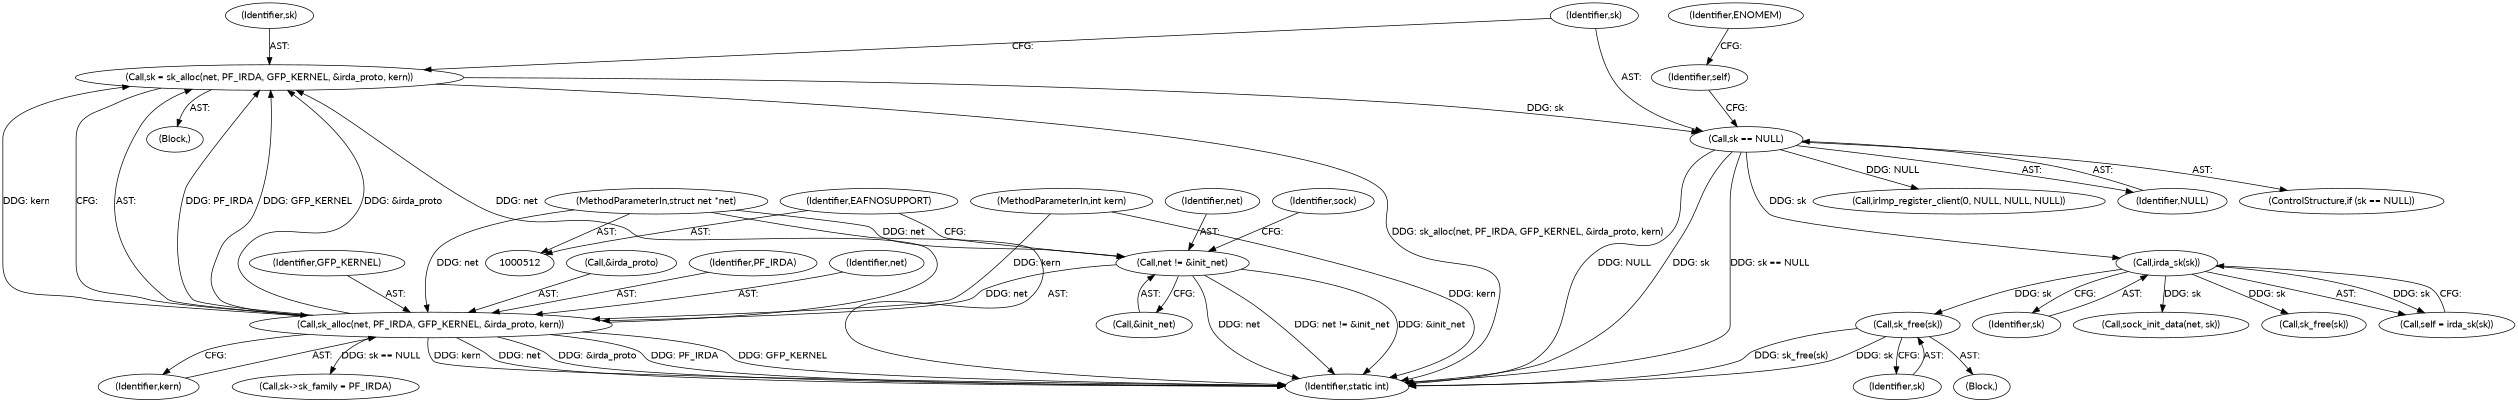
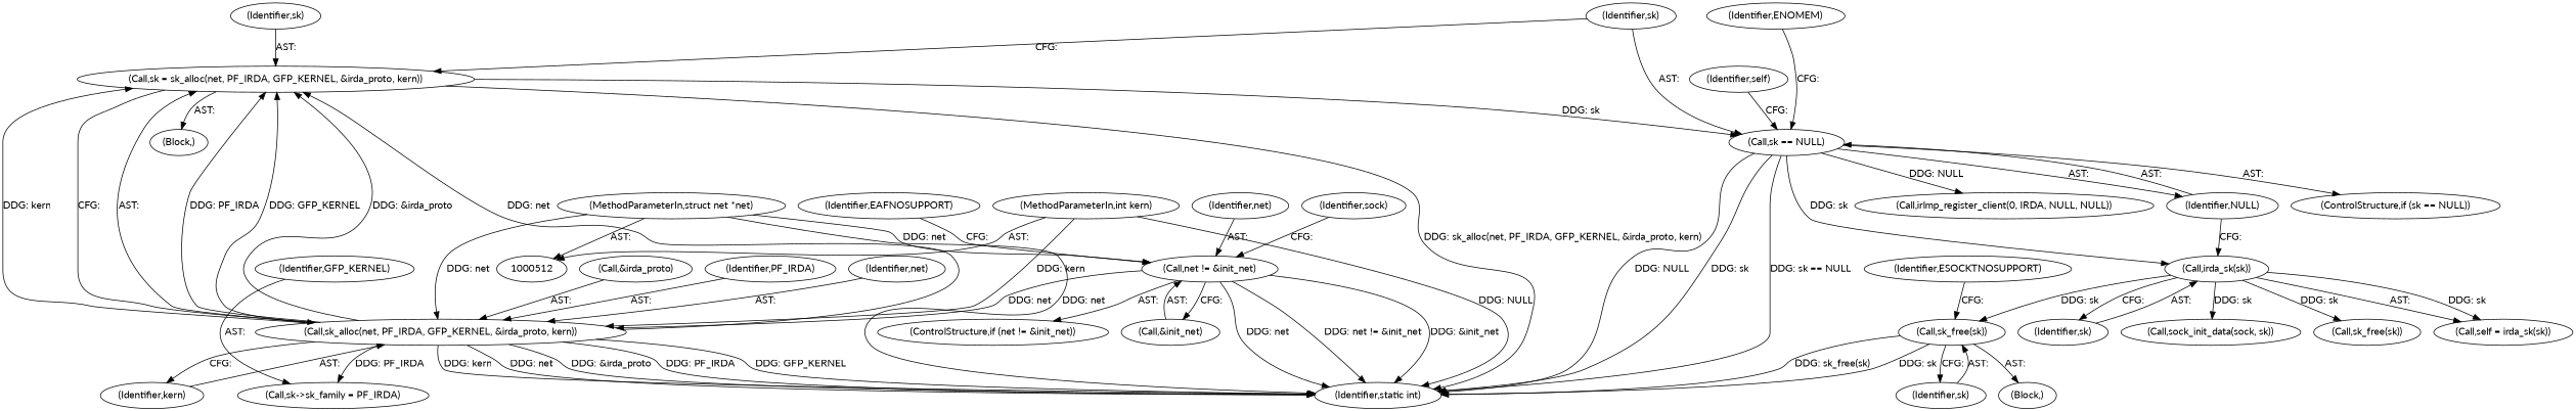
  digraph {
    fontname=Lato
    node [fontname=Lato]
    edge [fontname=Lato]
    n1 [label="(Call,sk_free(sk))"]
    n2 [label="(Block,)"]
    n3 [label="(Identifier,static int)"]
    n4 [label="(Identifier,sk)"]
    n5 [label="(Call,irda_sk(sk))"]
    n6 [label="(Call,self = irda_sk(sk))"]
-   n7 [label="(Call,sock_init_data(net, sk))"]
+   n7 [label="(Call,sock_init_data(sock, sk))"]
    n8 [label="(Call,sk_free(sk))"]
    n9 [label="(Identifier,sk)"]
    n10 [label="(Call,sk == NULL)"]
-   n11 [label="(Call,irlmp_register_client(0, NULL, NULL, NULL))"]
+   n11 [label="(Call,irlmp_register_client(0, IRDA, NULL, NULL))"]
    n12 [label="(Identifier,NULL)"]
    n13 [label="(ControlStructure,if (sk == NULL))"]
    n14 [label="(Call,sk = sk_alloc(net, PF_IRDA, GFP_KERNEL, &irda_proto, kern))"]
    n15 [label="(Call,sk_alloc(net, PF_IRDA, GFP_KERNEL, &irda_proto, kern))"]
    n16 [label="(Block,)"]
    n17 [label="(Identifier,kern)"]
    n18 [label="(Call,sk->sk_family = PF_IRDA)"]
    n19 [label="(Call,net != &init_net)"]
+   n20 [label="(ControlStructure,if (net != &init_net))"]
    n21 [label="(Call,&init_net)"]
    n22 [label="(MethodParameterIn,struct net *net)"]
    n23 [label=1000512]
    n24 [label="(MethodParameterIn,int kern)"]
    n25 [label="(Identifier,sock)"]
    n26 [label="(Identifier,sk)"]
+   n27 [label="(Identifier,ESOCKTNOSUPPORT)"]
    n28 [label="(Call,&irda_proto)"]
    n29 [label="(Identifier,GFP_KERNEL)"]
    n30 [label="(Identifier,sk)"]
    n31 [label="(Identifier,net)"]
    n32 [label="(Identifier,self)"]
    n33 [label="(Identifier,PF_IRDA)"]
    n34 [label="(Identifier,net)"]
    n35 [label="(Identifier,ENOMEM)"]
    n36 [label="(Identifier,EAFNOSUPPORT)"]
    n1 -> n2 [label="AST: "]
    n1 -> n3 [label="DDG: sk_free(sk)"]
    n1 -> n3 [label="DDG: sk"]
    n1 -> n4 [label="CFG: "]
    n4 -> n1 [label="AST: "]
    n5 -> n1 [label="DDG: sk"]
    n5 -> n6 [label="AST: "]
    n5 -> n6 [label="DDG: sk"]
    n5 -> n7 [label="DDG: sk"]
    n5 -> n8 [label="DDG: sk"]
    n5 -> n9 [label="CFG: "]
-   n6 -> n5 [label="CFG: "]
+   n12 -> n5 [label="CFG: "]
    n9 -> n5 [label="AST: "]
    n10 -> n3 [label="DDG: NULL"]
    n10 -> n3 [label="DDG: sk"]
    n10 -> n3 [label="DDG: sk == NULL"]
    n10 -> n5 [label="DDG: sk"]
    n10 -> n11 [label="DDG: NULL"]
    n10 -> n12 [label="AST: "]
    n10 -> n13 [label="AST: "]
    n12 -> n10 [label="AST: "]
    n14 -> n3 [label="DDG: sk_alloc(net, PF_IRDA, GFP_KERNEL, &irda_proto, kern)"]
    n14 -> n10 [label="DDG: sk"]
    n14 -> n15 [label="CFG: "]
    n14 -> n16 [label="AST: "]
    n15 -> n3 [label="DDG: GFP_KERNEL"]
    n15 -> n3 [label="DDG: kern"]
    n15 -> n3 [label="DDG: net"]
    n15 -> n3 [label="DDG: &irda_proto"]
    n15 -> n3 [label="DDG: PF_IRDA"]
    n15 -> n14 [label="AST: "]
    n15 -> n14 [label="DDG: kern"]
    n15 -> n14 [label="DDG: PF_IRDA"]
    n15 -> n14 [label="DDG: GFP_KERNEL"]
    n15 -> n14 [label="DDG: &irda_proto"]
    n15 -> n14 [label="DDG: net"]
    n15 -> n17 [label="CFG: "]
-   n15 -> n18 [label="DDG: sk == NULL"]
+   n15 -> n18 [label="DDG: PF_IRDA"]
    n17 -> n15 [label="AST: "]
    n19 -> n3 [label="DDG: net != &init_net"]
    n19 -> n3 [label="DDG: &init_net"]
    n19 -> n3 [label="DDG: net"]
    n19 -> n15 [label="DDG: net"]
+   n19 -> n20 [label="AST: "]
    n19 -> n21 [label="CFG: "]
    n21 -> n19 [label="AST: "]
-   n22 -> n3 [label="AST: "]
+   n22 -> n3 [label="DDG: net"]
    n22 -> n15 [label="DDG: net"]
    n22 -> n19 [label="DDG: net"]
    n22 -> n23 [label="AST: "]
-   n24 -> n3 [label="DDG: kern"]
+   n24 -> n3 [label="DDG: NULL"]
    n24 -> n15 [label="DDG: kern"]
-   n36 -> n23 [label="AST: "]
+   n24 -> n23 [label="AST: "]
    n25 -> n19 [label="CFG: "]
    n26 -> n10 [label="AST: "]
    n26 -> n14 [label="CFG: "]
+   n27 -> n1 [label="CFG: "]
    n28 -> n15 [label="AST: "]
-   n29 -> n15 [label="AST: "]
+   n29 -> n18 [label="AST: "]
    n30 -> n14 [label="AST: "]
    n31 -> n19 [label="AST: "]
    n32 -> n10 [label="CFG: "]
    n33 -> n15 [label="AST: "]
    n34 -> n15 [label="AST: "]
-   n35 -> n32 [label="CFG: "]
+   n35 -> n10 [label="CFG: "]
    n36 -> n19 [label="CFG: "]
  }
